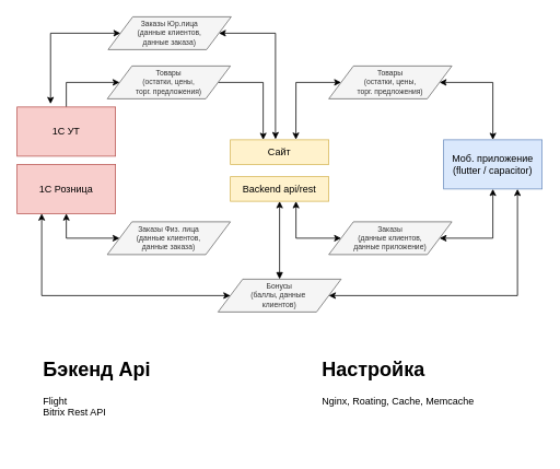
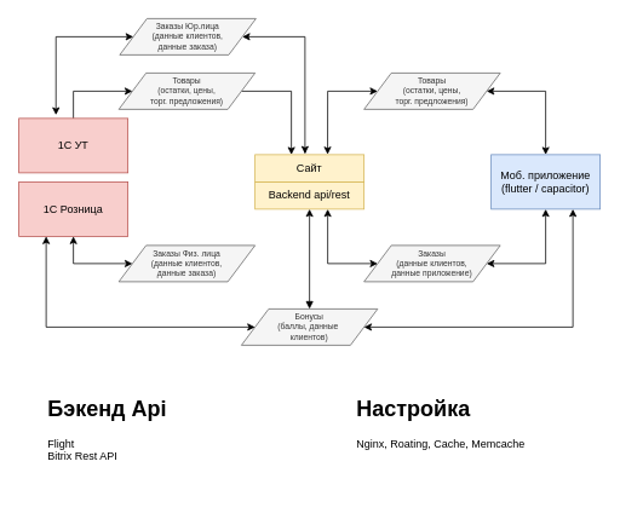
  <mxCell id="0" />
  <mxCell id="1" parent="0" />
  <mxCell id="2" value="" style="edgeStyle=orthogonalEdgeStyle;rounded=0;orthogonalLoop=1;jettySize=auto;html=1;fontSize=12;entryX=0.75;entryY=1;entryDx=0;entryDy=0;startArrow=classic;startFill=1;exitX=1;exitY=0.5;exitDx=0;exitDy=0;" parent="1" source="19" target="10" edge="1"><mxGeometry relative="1" as="geometry"><mxPoint x="340" y="320" as="targetPoint" /><Array as="points"><mxPoint x="630" y="360" /></Array></mxGeometry></mxCell>
  <mxCell id="3" value="" style="edgeStyle=orthogonalEdgeStyle;rounded=0;orthogonalLoop=1;jettySize=auto;html=1;fontSize=9;entryX=0;entryY=0.5;entryDx=0;entryDy=0;" parent="1" source="5" target="12" edge="1"><mxGeometry relative="1" as="geometry"><mxPoint x="80" y="90" as="targetPoint" /><Array as="points"><mxPoint x="80" y="100" /></Array></mxGeometry></mxCell>
  <mxCell id="4" value="" style="edgeStyle=orthogonalEdgeStyle;rounded=0;orthogonalLoop=1;jettySize=auto;html=1;fontSize=9;entryX=0;entryY=0.5;entryDx=0;entryDy=0;startArrow=classic;startFill=1;exitX=0.5;exitY=1;exitDx=0;exitDy=0;" parent="1" source="23" target="13" edge="1"><mxGeometry relative="1" as="geometry"><mxPoint x="80" y="310" as="targetPoint" /><Array as="points"><mxPoint x="80" y="290" /></Array><mxPoint x="80" y="280" as="sourcePoint" /></mxGeometry></mxCell>
  <mxCell id="5" value="1C УТ" style="rounded=0;whiteSpace=wrap;html=1;fillColor=#f8cecc;strokeColor=#b85450;" parent="1" vertex="1"><mxGeometry x="20" y="130" width="120" height="60" as="geometry" /></mxCell>
  <mxCell id="6" value="" style="edgeStyle=orthogonalEdgeStyle;rounded=0;orthogonalLoop=1;jettySize=auto;html=1;fontSize=12;entryX=0;entryY=0.5;entryDx=0;entryDy=0;startArrow=classic;startFill=1;exitX=0.666;exitY=-0.011;exitDx=0;exitDy=0;exitPerimeter=0;" parent="1" source="22" target="15" edge="1"><mxGeometry relative="1" as="geometry"><mxPoint x="420" y="100" as="targetPoint" /><Array as="points"><mxPoint x="360" y="167" /><mxPoint x="360" y="100" /></Array><mxPoint x="360" y="160" as="sourcePoint" /></mxGeometry></mxCell>
  <mxCell id="7" value="" style="edgeStyle=orthogonalEdgeStyle;rounded=0;orthogonalLoop=1;jettySize=auto;html=1;fontSize=12;entryX=0;entryY=0.5;entryDx=0;entryDy=0;startArrow=classic;startFill=1;" parent="1" source="8" target="16" edge="1"><mxGeometry relative="1" as="geometry"><mxPoint x="340" y="310" as="targetPoint" /><Array as="points"><mxPoint x="360" y="290" /></Array></mxGeometry></mxCell>
- <mxCell id="8" value="&lt;div&gt;Backend api/rest&lt;/div&gt;" style="rounded=0;whiteSpace=wrap;html=1;fillColor=#fff2cc;strokeColor=#d6b656;" parent="1" vertex="1"><mxGeometry x="280" y="215" width="120" height="30" as="geometry" /></mxCell>
+ <mxCell id="8" value="&lt;div&gt;Backend api/rest&lt;/div&gt;" style="rounded=0;whiteSpace=wrap;html=1;fillColor=#fff2cc;strokeColor=#d6b656;" parent="1" vertex="1"><mxGeometry x="280" y="200" width="120" height="30" as="geometry" /></mxCell>
  <mxCell id="9" value="" style="edgeStyle=orthogonalEdgeStyle;rounded=0;orthogonalLoop=1;jettySize=auto;html=1;fontSize=12;startArrow=classic;startFill=1;exitX=1;exitY=0.5;exitDx=0;exitDy=0;" parent="1" source="16" target="10" edge="1"><mxGeometry relative="1" as="geometry"><mxPoint x="570" y="290" as="sourcePoint" /><Array as="points"><mxPoint x="600" y="290" /></Array></mxGeometry></mxCell>
  <mxCell id="10" value="Моб. приложение&lt;div&gt;(flutter / c&lt;span style=&quot;background-color: transparent; color: light-dark(rgb(0, 0, 0), rgb(255, 255, 255));&quot;&gt;apacitor)&lt;/span&gt;&lt;/div&gt;" style="rounded=0;whiteSpace=wrap;html=1;fillColor=#dae8fc;strokeColor=#6c8ebf;" parent="1" vertex="1"><mxGeometry x="540" y="170" width="120" height="60" as="geometry" /></mxCell>
  <mxCell id="11" value="" style="edgeStyle=orthogonalEdgeStyle;rounded=0;orthogonalLoop=1;jettySize=auto;html=1;fontSize=9;" parent="1" source="12" edge="1"><mxGeometry relative="1" as="geometry"><mxPoint x="320" y="170" as="targetPoint" /><Array as="points"><mxPoint x="320" y="100" /></Array></mxGeometry></mxCell>
  <mxCell id="12" value="&lt;span&gt;Товары &lt;br&gt;(остатки, цены, &lt;br&gt;торг. предложения)&lt;/span&gt;" style="shape=parallelogram;perimeter=parallelogramPerimeter;whiteSpace=wrap;html=1;fontSize=9;fillColor=#f5f5f5;strokeColor=#666666;fontColor=#333333;" parent="1" vertex="1"><mxGeometry x="130" y="80" width="150" height="40" as="geometry" /></mxCell>
  <mxCell id="13" value="&lt;span&gt;Заказы Физ. лица&lt;br&gt;(данные клиентов, &lt;br&gt;данные заказа)&lt;/span&gt;" style="shape=parallelogram;perimeter=parallelogramPerimeter;whiteSpace=wrap;html=1;fontSize=9;fillColor=#f5f5f5;strokeColor=#666666;fontColor=#333333;" parent="1" vertex="1"><mxGeometry x="130" y="270" width="150" height="40" as="geometry" /></mxCell>
  <mxCell id="14" value="" style="edgeStyle=orthogonalEdgeStyle;rounded=0;orthogonalLoop=1;jettySize=auto;html=1;fontSize=12;startArrow=classic;startFill=1;" parent="1" source="15" edge="1"><mxGeometry relative="1" as="geometry"><mxPoint x="600" y="170" as="targetPoint" /><Array as="points"><mxPoint x="600" y="100" /><mxPoint x="600" y="170" /></Array></mxGeometry></mxCell>
  <mxCell id="15" value="&lt;span&gt;Товары &lt;br&gt;(остатки, цены, &lt;br&gt;торг. предложения)&lt;/span&gt;" style="shape=parallelogram;perimeter=parallelogramPerimeter;whiteSpace=wrap;html=1;fontSize=9;fillColor=#f5f5f5;strokeColor=#666666;fontColor=#333333;" parent="1" vertex="1"><mxGeometry x="400" y="80" width="150" height="40" as="geometry" /></mxCell>
  <mxCell id="16" value="&lt;span&gt;Заказы &lt;br&gt;(данные клиентов, &lt;br&gt;данные приложение)&lt;/span&gt;" style="shape=parallelogram;perimeter=parallelogramPerimeter;whiteSpace=wrap;html=1;fontSize=9;fillColor=#f5f5f5;strokeColor=#666666;fontColor=#333333;" parent="1" vertex="1"><mxGeometry x="400" y="270" width="150" height="40" as="geometry" /></mxCell>
  <mxCell id="17" value="" style="edgeStyle=orthogonalEdgeStyle;rounded=0;orthogonalLoop=1;jettySize=auto;html=1;fontSize=12;startArrow=classic;startFill=1;entryX=0.25;entryY=1;entryDx=0;entryDy=0;" parent="1" source="19" target="23" edge="1"><mxGeometry relative="1" as="geometry"><mxPoint x="50" y="270" as="targetPoint" /><Array as="points"><mxPoint x="50" y="360" /></Array></mxGeometry></mxCell>
  <mxCell id="18" value="" style="edgeStyle=orthogonalEdgeStyle;rounded=0;orthogonalLoop=1;jettySize=auto;html=1;fontSize=12;entryX=0.5;entryY=1;entryDx=0;entryDy=0;startArrow=block;startFill=1;" parent="1" source="19" target="8" edge="1"><mxGeometry relative="1" as="geometry"><mxPoint x="340" y="320" as="targetPoint" /></mxGeometry></mxCell>
  <mxCell id="19" value="&lt;span&gt;Бонусы&lt;br&gt;(баллы, данные&amp;nbsp;&lt;br&gt;клиентов)&lt;/span&gt;" style="shape=parallelogram;perimeter=parallelogramPerimeter;whiteSpace=wrap;html=1;fontSize=9;fillColor=#f5f5f5;strokeColor=#666666;fontColor=#333333;" parent="1" vertex="1"><mxGeometry x="265" y="340" width="150" height="40" as="geometry" /></mxCell>
  <mxCell id="20" value="&lt;h1 style=&quot;margin-top: 0px;&quot;&gt;Бэкенд Api&lt;/h1&gt;&lt;p&gt;&lt;span style=&quot;background-color: transparent; color: light-dark(rgb(0, 0, 0), rgb(255, 255, 255)); font-family: inherit; font-size: inherit; font-style: inherit; font-variant-ligatures: inherit; font-variant-caps: inherit; font-weight: inherit;&quot;&gt;Flight&lt;br&gt;&lt;/span&gt;&lt;span style=&quot;background-color: transparent; color: light-dark(rgb(0, 0, 0), rgb(255, 255, 255));&quot;&gt;Bitrix Rest API&lt;/span&gt;&lt;/p&gt;" style="text;html=1;whiteSpace=wrap;overflow=hidden;rounded=0;" parent="1" vertex="1"><mxGeometry x="50" y="430" width="310" height="120" as="geometry" /></mxCell>
  <mxCell id="21" value="&lt;h1 style=&quot;margin-top: 0px;&quot;&gt;Настройка&lt;/h1&gt;&lt;p&gt;Nginx,&amp;nbsp;&lt;span style=&quot;background-color: transparent; color: light-dark(rgb(0, 0, 0), rgb(255, 255, 255));&quot;&gt;Roating,&amp;nbsp;&lt;/span&gt;&lt;span style=&quot;background-color: transparent; color: light-dark(rgb(0, 0, 0), rgb(255, 255, 255));&quot;&gt;Cache, Memcache&lt;/span&gt;&lt;/p&gt;" style="text;html=1;whiteSpace=wrap;overflow=hidden;rounded=0;" parent="1" vertex="1"><mxGeometry x="390" y="430" width="270" height="120" as="geometry" /></mxCell>
  <mxCell id="22" value="Сайт" style="rounded=0;whiteSpace=wrap;html=1;fillColor=#fff2cc;strokeColor=#d6b656;" parent="1" vertex="1"><mxGeometry x="280" y="170" width="120" height="30" as="geometry" /></mxCell>
  <mxCell id="23" value="1C Розница" style="rounded=0;whiteSpace=wrap;html=1;fillColor=#f8cecc;strokeColor=#b85450;" parent="1" vertex="1"><mxGeometry x="20" y="200" width="120" height="60" as="geometry" /></mxCell>
  <mxCell id="24" value="&lt;span&gt;Заказы Юр.лица&lt;br&gt;(данные клиентов, &lt;br&gt;данные заказа)&lt;/span&gt;" style="shape=parallelogram;perimeter=parallelogramPerimeter;whiteSpace=wrap;html=1;fontSize=9;fillColor=#f5f5f5;strokeColor=#666666;fontColor=#333333;" vertex="1" parent="1"><mxGeometry x="131" y="20" width="150" height="40" as="geometry" /></mxCell>
  <mxCell id="25" value="" style="edgeStyle=orthogonalEdgeStyle;rounded=0;orthogonalLoop=1;jettySize=auto;html=1;fontSize=9;entryX=1;entryY=0.5;entryDx=0;entryDy=0;startArrow=classic;startFill=1;" edge="1" parent="1" target="24"><mxGeometry relative="1" as="geometry"><mxPoint x="280" y="40" as="targetPoint" /><Array as="points"><mxPoint x="335" y="168" /><mxPoint x="335" y="168" /><mxPoint x="335" y="40" /></Array><mxPoint x="335" y="169" as="sourcePoint" /></mxGeometry></mxCell>
  <mxCell id="26" value="" style="edgeStyle=orthogonalEdgeStyle;rounded=0;orthogonalLoop=1;jettySize=auto;html=1;fontSize=9;entryX=0;entryY=0.5;entryDx=0;entryDy=0;startArrow=classic;startFill=1;exitX=0.34;exitY=-0.063;exitDx=0;exitDy=0;exitPerimeter=0;" edge="1" parent="1" source="5" target="24"><mxGeometry relative="1" as="geometry"><mxPoint x="276" as="targetPoint" y="50" /><Array as="points"><mxPoint x="61" y="40" /></Array><mxPoint x="40" y="90" as="sourcePoint" /></mxGeometry></mxCell>
